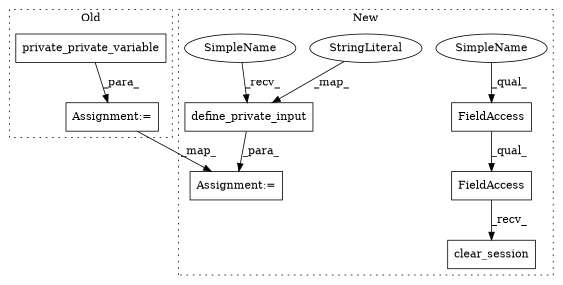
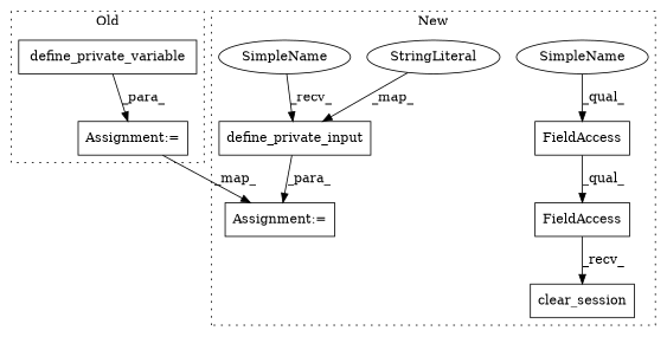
  digraph {
    node [a=32 l=1 s=1816 shape=box]
-   n1 [l="24,1" label=private_private_variable s="1472,1506"]
+   n1 [l="24,1" label=define_private_variable s="1472,1506"]
    n2 [a=7 label="Assignment:=" s=1677]
    n3 [l="21,1" label=define_private_input s="1411,1489"]
    n4 [a=45 l=10 label=StringLiteral s=1432 shape=ellipse]
    n5 [a=7 label="Assignment:=" s=1610]
    n6 [a=22 l=18 label=FieldAccess]
    n7 [a=22 l=26 label=FieldAccess]
    n8 [l=15 label=clear_session s=1843]
    n9 [a=42 l=12 label=SimpleName shape=ellipse]
    n10 [a=42 l=12 label=SimpleName s=1398 shape=ellipse]
    subgraph cluster_1 {
      label=Old
      style=dotted
      n1
      n2
    }
    subgraph cluster_2 {
      label=New
      style=dotted
      n3
      n4
      n5
      n6
      n7
      n8
      n9
      n10
    }
    n1 -> n2 [label=_para_]
    n2 -> n5 [label=_map_]
    n3 -> n5 [label=_para_]
    n4 -> n3 [label=_map_]
    n6 -> n7 [label=_qual_]
    n7 -> n8 [label=_recv_]
    n9 -> n6 [label=_qual_]
    n10 -> n3 [label=_recv_]
  }
